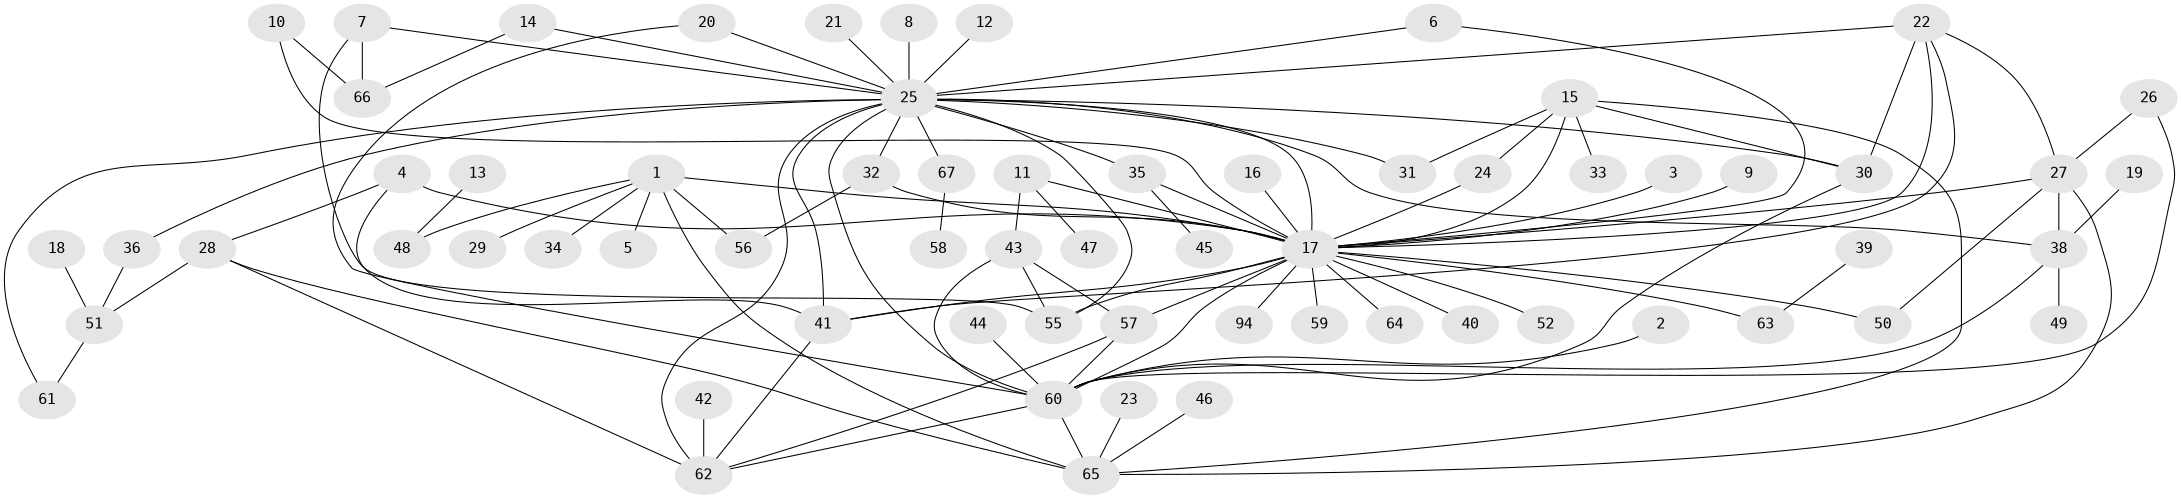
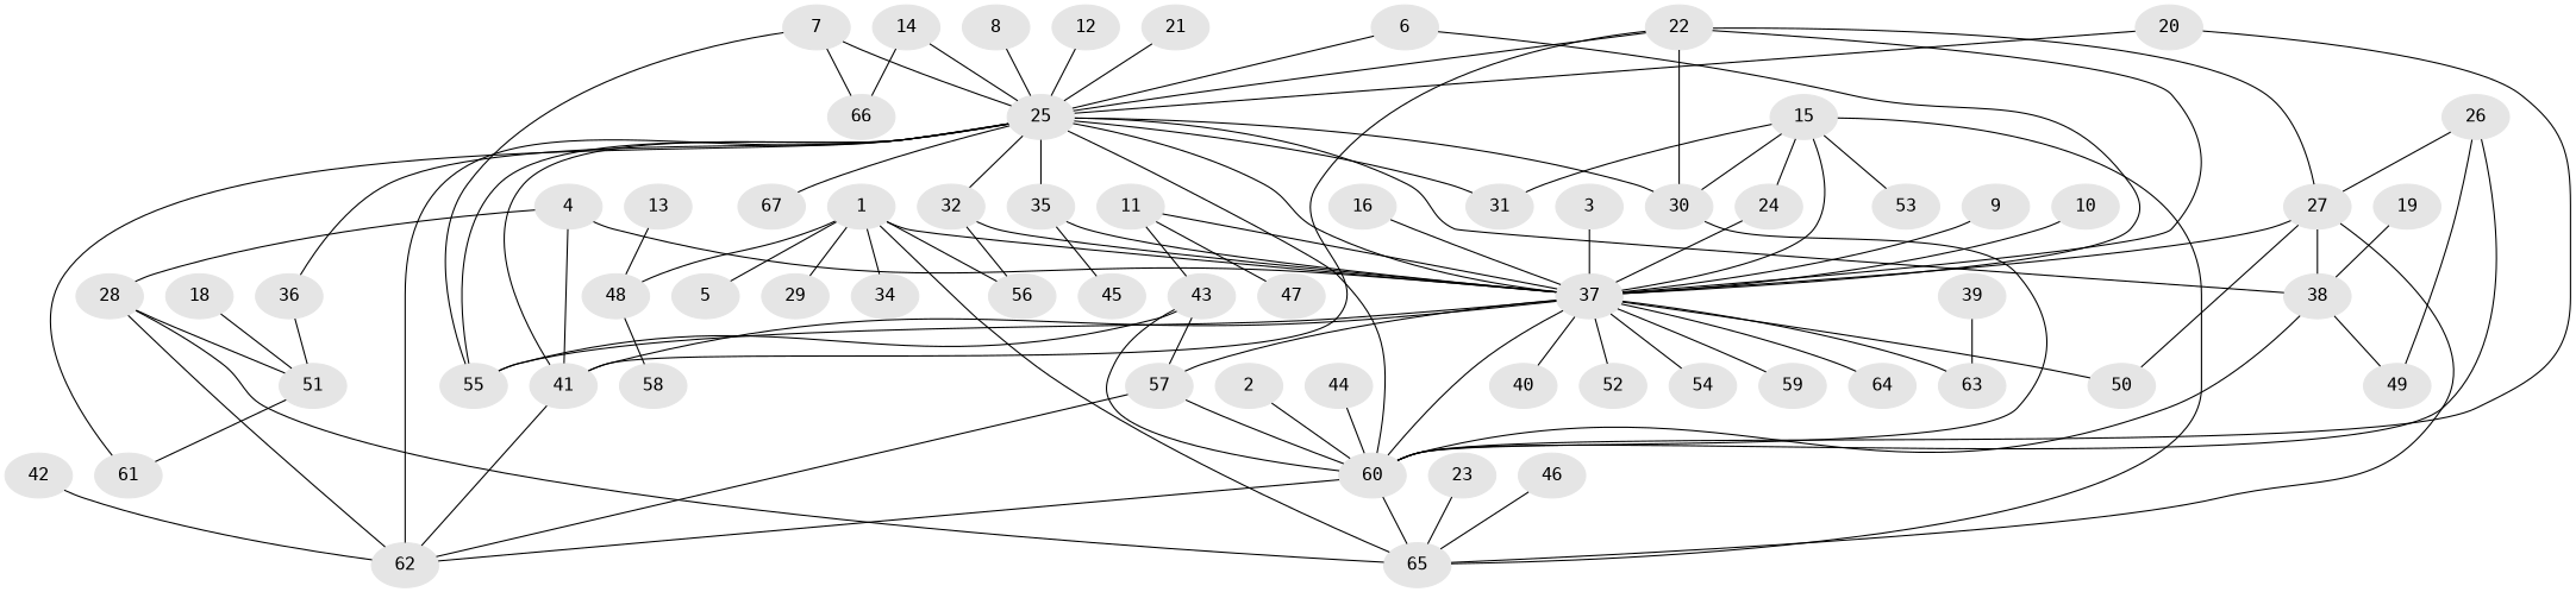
  graph {
    fontname="DejaVu Sans Mono"
    node [color=gray90 fontname="DejaVu Sans Mono" style=filled]
    edge [fontname="DejaVu Sans Mono" weight=1.0]
    1
    5
    29
    34
-   37 [label=17]
+   37
    48
    56
    65
    60
    41
    55
    50
    40
    52
-   54 [label=94]
+   54
    57
    59
    63
    64
    58
    2
    62
    3
    4
    28
    51
    6
    25
    30
    31
    38
    32
    35
    36
    61
    67
    7
    66
    8
    9
    10
    11
    43
    47
    12
    13
    14
    15
    24
-   33
+   33 [label=53]
    16
    49
    18
    19
    20
    21
    22
    27
    23
    45
    26
    39
    42
    44
    46
    1 -- 5
    1 -- 29
    1 -- 34
    1 -- 37
    1 -- 48
    1 -- 56
    1 -- 65 [weight=2.0]
    37 -- 60
    37 -- 41 [weight=2.0]
    37 -- 55
    37 -- 50
    37 -- 40
    37 -- 52
    37 -- 54
    37 -- 57
    37 -- 59
    37 -- 63
    37 -- 64
-   67 -- 58
+   48 -- 58
    60 -- 65
    60 -- 62
    41 -- 62
    57 -- 60
    57 -- 62
    2 -- 60
    3 -- 37
    4 -- 37
    4 -- 41
    4 -- 28
    28 -- 65
    28 -- 62
    28 -- 51
    51 -- 61
    6 -- 37
    6 -- 25
    25 -- 37
    25 -- 60
    25 -- 41
    25 -- 55
    25 -- 62 [weight=2.0]
    25 -- 30 [weight=2.0]
    25 -- 31
    25 -- 38
    25 -- 32
    25 -- 35
    25 -- 36
    25 -- 61
    25 -- 67
    30 -- 60
    38 -- 60
    38 -- 49
    32 -- 37
    32 -- 56
    35 -- 37
    35 -- 45
    36 -- 51
    7 -- 55
    7 -- 25
    7 -- 66
    8 -- 25
    9 -- 37
    10 -- 37
-   10 -- 66
    11 -- 37
    11 -- 43
    11 -- 47
    43 -- 60
    43 -- 55
    43 -- 57
    12 -- 25
    13 -- 48
    14 -- 25
    14 -- 66
    15 -- 37
    15 -- 65
    15 -- 30
    15 -- 31
    15 -- 24
    15 -- 33
    24 -- 37
    16 -- 37
    18 -- 51
    19 -- 38
    20 -- 60
    20 -- 25
    21 -- 25
    22 -- 37
    22 -- 41
    22 -- 25
    22 -- 30
    22 -- 27
    27 -- 37
    27 -- 65
    27 -- 50
    27 -- 38
    23 -- 65
    26 -- 60
+   26 -- 49
    26 -- 27
    39 -- 63
    42 -- 62
    44 -- 60
    46 -- 65
  }
